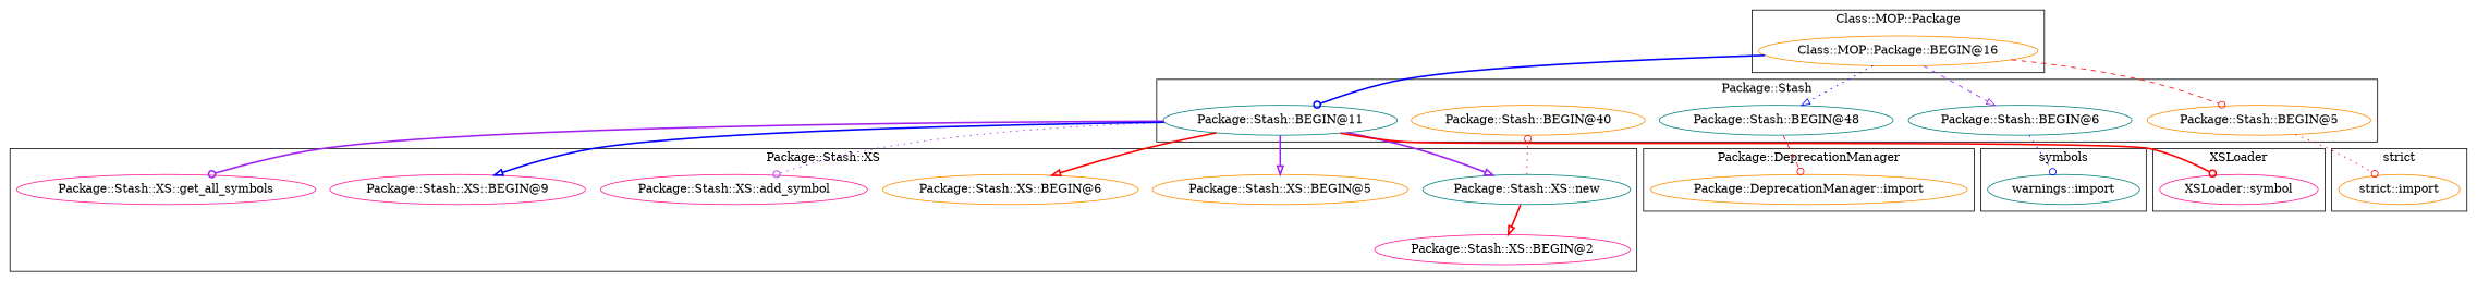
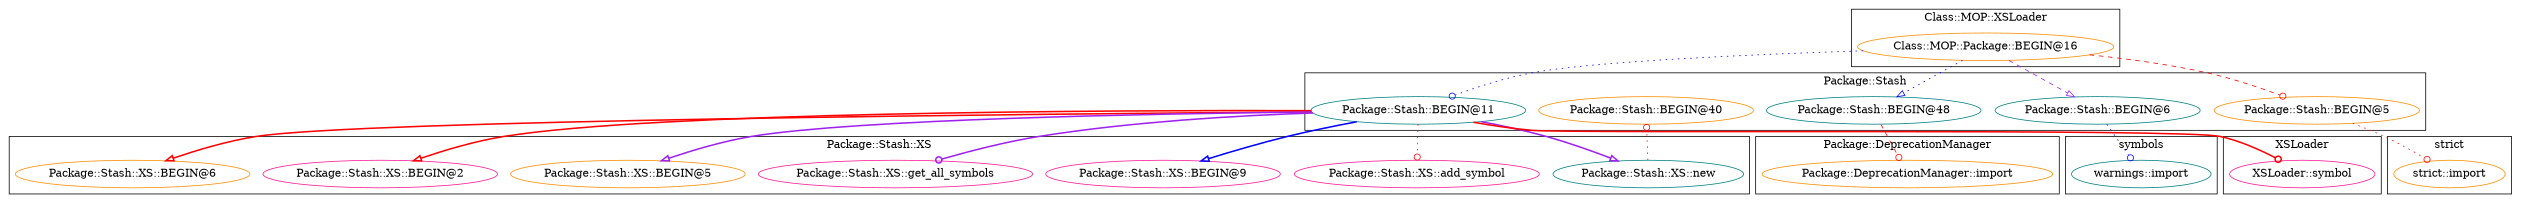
  digraph {
    node [color=darkorange]
    edge [arrowhead=odot color=red style=bold]
    "Package::Stash::XS::get_all_symbols" [color=deeppink]
    "Package::Stash::XS::new" [color=teal]
    "Package::Stash::XS::BEGIN@2" [color=deeppink]
    "Package::Stash::XS::BEGIN@6"
    "Package::Stash::XS::add_symbol" [color=deeppink]
    "Package::Stash::XS::BEGIN@9" [color=deeppink]
    "Package::Stash::XS::BEGIN@5"
    "Package::Stash::BEGIN@40"
    "Package::Stash::BEGIN@48" [color=teal]
    "Package::Stash::BEGIN@6" [color=teal]
    "Package::Stash::BEGIN@11" [color=teal]
    "Package::Stash::BEGIN@5"
    "Package::DeprecationManager::import"
    "warnings::import" [color=teal]
    n15 [color=deeppink label="XSLoader::symbol"]
    "strict::import"
    "Class::MOP::Package::BEGIN@16"
    subgraph cluster_1 {
      label="Package::Stash::XS"
      "Package::Stash::XS::get_all_symbols"
      "Package::Stash::XS::new"
      "Package::Stash::XS::BEGIN@2"
      "Package::Stash::XS::BEGIN@6"
      "Package::Stash::XS::add_symbol"
      "Package::Stash::XS::BEGIN@9"
      "Package::Stash::XS::BEGIN@5"
    }
    subgraph cluster_2 {
      label="Package::Stash"
      "Package::Stash::BEGIN@40"
      "Package::Stash::BEGIN@48"
      "Package::Stash::BEGIN@6"
      "Package::Stash::BEGIN@11"
      "Package::Stash::BEGIN@5"
    }
    subgraph cluster_3 {
      label="Package::DeprecationManager"
      "Package::DeprecationManager::import"
    }
    subgraph cluster_4 {
      label=symbols
      "warnings::import"
    }
    subgraph cluster_5 {
      label=XSLoader
      n15
    }
    subgraph cluster_6 {
      label="strict"
      "strict::import"
    }
    subgraph cluster_7 {
-     label="Class::MOP::Package"
+     label="Class::MOP::XSLoader"
      "Class::MOP::Package::BEGIN@16"
    }
    "Package::Stash::XS::new" -> "Package::Stash::BEGIN@40" [style=dotted]
    "Package::Stash::BEGIN@48" -> "Package::DeprecationManager::import" [style=dashed]
    "Package::Stash::BEGIN@6" -> "warnings::import" [color=blue style=dotted]
    "Package::Stash::BEGIN@11" -> "Package::Stash::XS::get_all_symbols" [color=purple]
    "Package::Stash::BEGIN@11" -> "Package::Stash::XS::new" [arrowhead=onormal color=purple]
-   "Package::Stash::XS::new" -> "Package::Stash::XS::BEGIN@2" [arrowhead=onormal]
+   "Package::Stash::BEGIN@11" -> "Package::Stash::XS::BEGIN@2" [arrowhead=onormal]
    "Package::Stash::BEGIN@11" -> "Package::Stash::XS::BEGIN@6" [arrowhead=onormal]
-   "Package::Stash::BEGIN@11" -> "Package::Stash::XS::add_symbol" [color=purple style=dotted]
+   "Package::Stash::BEGIN@11" -> "Package::Stash::XS::add_symbol" [style=dotted]
    "Package::Stash::BEGIN@11" -> "Package::Stash::XS::BEGIN@9" [arrowhead=onormal color=blue]
    "Package::Stash::BEGIN@11" -> "Package::Stash::XS::BEGIN@5" [arrowhead=onormal color=purple]
    "Package::Stash::BEGIN@11" -> n15
    "Package::Stash::BEGIN@5" -> "strict::import" [style=dotted]
    "Class::MOP::Package::BEGIN@16" -> "Package::Stash::BEGIN@48" [arrowhead=onormal color=blue style=dotted]
    "Class::MOP::Package::BEGIN@16" -> "Package::Stash::BEGIN@6" [arrowhead=onormal color=purple style=dashed]
-   "Class::MOP::Package::BEGIN@16" -> "Package::Stash::BEGIN@11" [color=blue]
+   "Class::MOP::Package::BEGIN@16" -> "Package::Stash::BEGIN@11" [color=blue style=dotted]
    "Class::MOP::Package::BEGIN@16" -> "Package::Stash::BEGIN@5" [style=dashed]
  }
